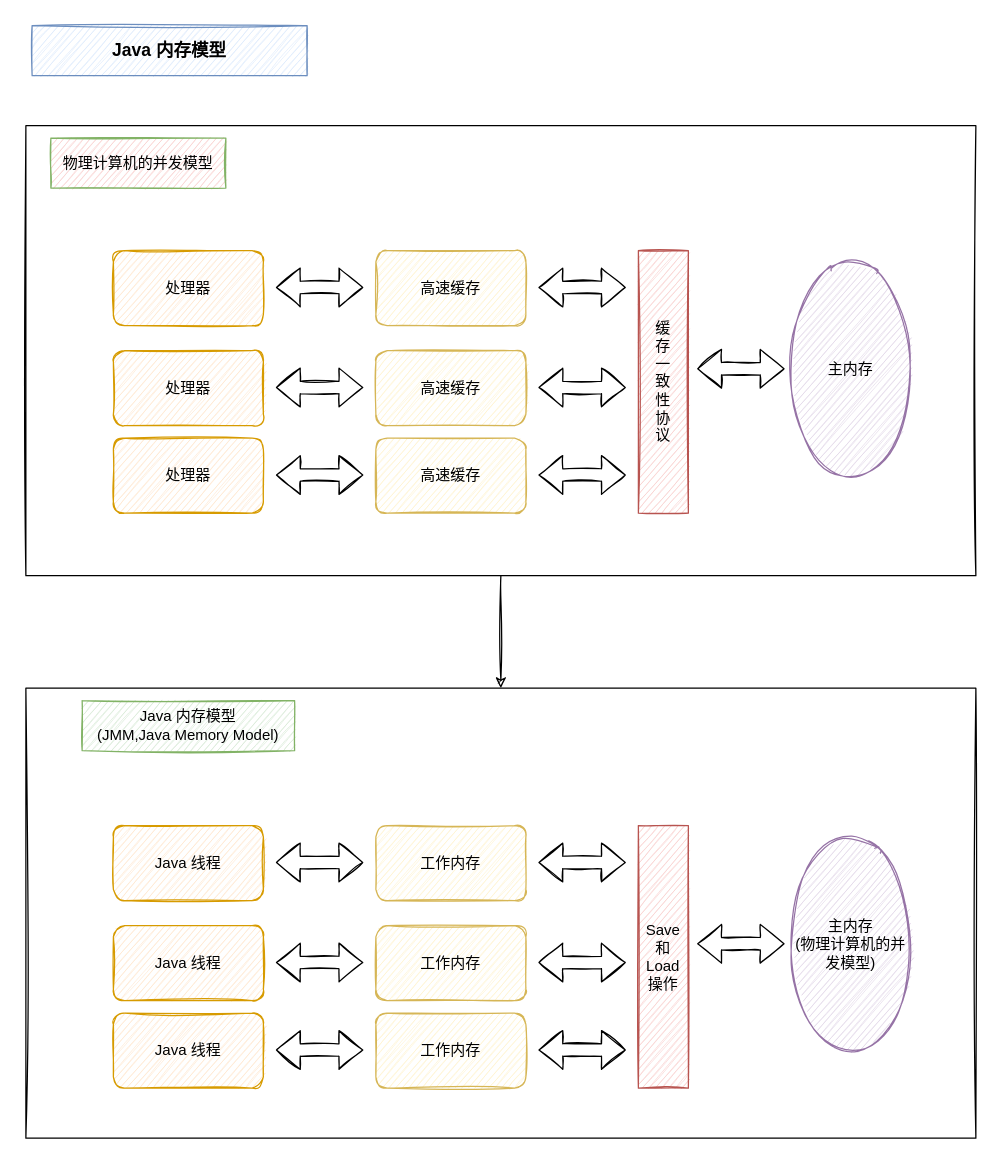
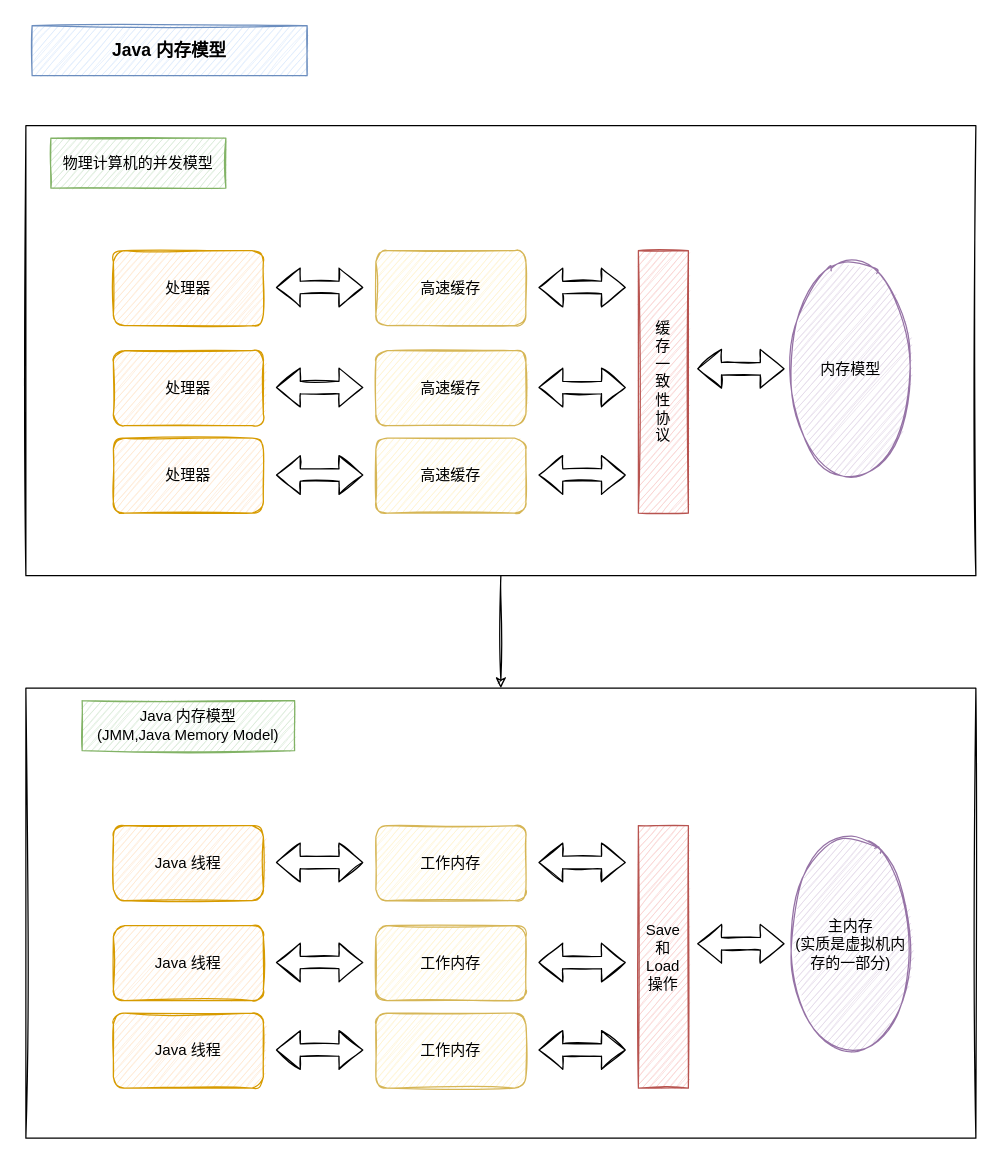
  <mxCell id="0" />
  <mxCell id="1" parent="0" />
  <mxCell id="2" value="" style="rounded=0;whiteSpace=wrap;html=1;shadow=0;sketch=1;fillColor=none;" vertex="1" parent="1"><mxGeometry x="20" y="100" width="760" height="360" as="geometry" /></mxCell>
  <mxCell id="3" value="" style="rounded=0;whiteSpace=wrap;html=1;shadow=0;sketch=1;fillColor=none;" vertex="1" parent="1"><mxGeometry x="20" y="550" width="760" height="360" as="geometry" /></mxCell>
  <mxCell id="4" value="&lt;font style=&quot;font-size: 14px&quot;&gt;&lt;b&gt;Java 内存模型&lt;/b&gt;&lt;/font&gt;" style="rounded=0;whiteSpace=wrap;html=1;fillColor=#dae8fc;strokeColor=#6c8ebf;sketch=1;" vertex="1" parent="1"><mxGeometry x="25" y="20" width="220" height="40" as="geometry" /></mxCell>
- <mxCell id="5" value="物理计算机的并发模型" style="rounded=0;whiteSpace=wrap;html=1;fillColor=#f8cecc;strokeColor=#82b366;sketch=1;" vertex="1" parent="1"><mxGeometry x="40" y="110" width="140" height="40" as="geometry" /></mxCell>
+ <mxCell id="5" value="物理计算机的并发模型" style="rounded=0;whiteSpace=wrap;html=1;fillColor=#d5e8d4;strokeColor=#82b366;sketch=1;" vertex="1" parent="1"><mxGeometry x="40" y="110" width="140" height="40" as="geometry" /></mxCell>
  <mxCell id="6" value="处理器" style="rounded=1;whiteSpace=wrap;html=1;fillColor=#ffe6cc;strokeColor=#d79b00;sketch=1;" vertex="1" parent="1"><mxGeometry x="90" y="200" width="120" height="60" as="geometry" /></mxCell>
  <mxCell id="7" value="" style="shape=flexArrow;endArrow=classic;startArrow=classic;html=1;sketch=1;" edge="1" parent="1"><mxGeometry width="50" height="50" relative="1" as="geometry"><mxPoint x="220" y="229.5" as="sourcePoint" /><mxPoint x="290" y="229.5" as="targetPoint" /></mxGeometry></mxCell>
  <mxCell id="8" value="高速缓存" style="rounded=1;whiteSpace=wrap;html=1;fillColor=#fff2cc;strokeColor=#d6b656;shadow=0;sketch=1;" vertex="1" parent="1"><mxGeometry x="300" y="200" width="120" height="60" as="geometry" /></mxCell>
  <mxCell id="9" value="" style="shape=flexArrow;endArrow=classic;startArrow=classic;html=1;sketch=1;" edge="1" parent="1"><mxGeometry width="50" height="50" relative="1" as="geometry"><mxPoint x="430" y="229.5" as="sourcePoint" /><mxPoint x="500" y="229.5" as="targetPoint" /></mxGeometry></mxCell>
  <mxCell id="10" value="缓存一致性协议" style="rounded=0;verticalAlign=middle;fillColor=#f8cecc;strokeColor=#b85450;horizontal=1;sketch=1;html=1;whiteSpace=wrap;spacingLeft=10;spacingRight=10;" vertex="1" parent="1"><mxGeometry x="510" y="200" width="40" height="210" as="geometry" /></mxCell>
  <mxCell id="11" value="处理器" style="rounded=1;whiteSpace=wrap;html=1;fillColor=#ffe6cc;strokeColor=#d79b00;sketch=1;" vertex="1" parent="1"><mxGeometry x="90" y="280" width="120" height="60" as="geometry" /></mxCell>
  <mxCell id="12" value="" style="shape=flexArrow;endArrow=classic;startArrow=classic;html=1;sketch=1;" edge="1" parent="1"><mxGeometry width="50" height="50" relative="1" as="geometry"><mxPoint x="220" y="309.5" as="sourcePoint" /><mxPoint x="290" y="309.5" as="targetPoint" /></mxGeometry></mxCell>
  <mxCell id="13" value="高速缓存" style="rounded=1;whiteSpace=wrap;html=1;fillColor=#fff2cc;strokeColor=#d6b656;sketch=1;" vertex="1" parent="1"><mxGeometry x="300" y="280" width="120" height="60" as="geometry" /></mxCell>
  <mxCell id="14" value="" style="shape=flexArrow;endArrow=classic;startArrow=classic;html=1;sketch=1;" edge="1" parent="1"><mxGeometry width="50" height="50" relative="1" as="geometry"><mxPoint x="430" y="309.5" as="sourcePoint" /><mxPoint x="500" y="309.5" as="targetPoint" /></mxGeometry></mxCell>
  <mxCell id="15" value="处理器" style="rounded=1;whiteSpace=wrap;html=1;fillColor=#ffe6cc;strokeColor=#d79b00;sketch=1;" vertex="1" parent="1"><mxGeometry x="90" y="350" width="120" height="60" as="geometry" /></mxCell>
  <mxCell id="16" value="" style="shape=flexArrow;endArrow=classic;startArrow=classic;html=1;sketch=1;" edge="1" parent="1"><mxGeometry width="50" height="50" relative="1" as="geometry"><mxPoint x="220" y="379.5" as="sourcePoint" /><mxPoint x="290" y="379.5" as="targetPoint" /></mxGeometry></mxCell>
  <mxCell id="17" value="高速缓存" style="rounded=1;whiteSpace=wrap;html=1;fillColor=#fff2cc;strokeColor=#d6b656;sketch=1;" vertex="1" parent="1"><mxGeometry x="300" y="350" width="120" height="60" as="geometry" /></mxCell>
  <mxCell id="18" value="" style="shape=flexArrow;endArrow=classic;startArrow=classic;html=1;sketch=1;" edge="1" parent="1"><mxGeometry width="50" height="50" relative="1" as="geometry"><mxPoint x="430" y="379.5" as="sourcePoint" /><mxPoint x="500" y="379.5" as="targetPoint" /></mxGeometry></mxCell>
- <mxCell id="19" value="主内存" style="ellipse;whiteSpace=wrap;html=1;rounded=1;sketch=1;strokeColor=#9673a6;fillColor=#e1d5e7;shadow=0;spacingLeft=0;spacingRight=0;spacingTop=0;spacing=2;verticalAlign=middle;horizontal=1;labelBorderColor=none;treeFolding=0;treeMoving=0;dropTarget=0;autosize=0;noLabel=0;portConstraintRotation=0;snapToPoint=0;fixDash=0;" vertex="1" parent="1"><mxGeometry x="630" y="210" width="100" height="170" as="geometry" /></mxCell>
+ <mxCell id="19" value="内存模型" style="ellipse;whiteSpace=wrap;html=1;rounded=1;sketch=1;strokeColor=#9673a6;fillColor=#e1d5e7;shadow=0;spacingLeft=0;spacingRight=0;spacingTop=0;spacing=2;verticalAlign=middle;horizontal=1;labelBorderColor=none;treeFolding=0;treeMoving=0;dropTarget=0;autosize=0;noLabel=0;portConstraintRotation=0;snapToPoint=0;fixDash=0;" vertex="1" parent="1"><mxGeometry x="630" y="210" width="100" height="170" as="geometry" /></mxCell>
  <mxCell id="20" value="" style="shape=flexArrow;endArrow=classic;startArrow=classic;html=1;sketch=1;" edge="1" parent="1"><mxGeometry width="50" height="50" relative="1" as="geometry"><mxPoint x="557" y="294.5" as="sourcePoint" /><mxPoint x="627" y="294.5" as="targetPoint" /></mxGeometry></mxCell>
  <mxCell id="21" value="Java 内存模型&lt;br&gt;(JMM,Java Memory Model)" style="rounded=0;whiteSpace=wrap;html=1;fillColor=#d5e8d4;strokeColor=#82b366;sketch=1;" vertex="1" parent="1"><mxGeometry x="65" y="560" width="170" height="40" as="geometry" /></mxCell>
  <mxCell id="22" value="Java 线程" style="rounded=1;whiteSpace=wrap;html=1;fillColor=#ffe6cc;strokeColor=#d79b00;sketch=1;" vertex="1" parent="1"><mxGeometry x="90" y="660" width="120" height="60" as="geometry" /></mxCell>
  <mxCell id="23" value="" style="shape=flexArrow;endArrow=classic;startArrow=classic;html=1;sketch=1;" edge="1" parent="1"><mxGeometry width="50" height="50" relative="1" as="geometry"><mxPoint x="220" y="689.5" as="sourcePoint" /><mxPoint x="290" y="689.5" as="targetPoint" /></mxGeometry></mxCell>
  <mxCell id="24" value="工作内存" style="rounded=1;whiteSpace=wrap;html=1;shadow=0;sketch=1;fillColor=#fff2cc;strokeColor=#d6b656;" vertex="1" parent="1"><mxGeometry x="300" y="660" width="120" height="60" as="geometry" /></mxCell>
  <mxCell id="25" value="" style="shape=flexArrow;endArrow=classic;startArrow=classic;html=1;sketch=1;" edge="1" parent="1"><mxGeometry width="50" height="50" relative="1" as="geometry"><mxPoint x="430" y="689.5" as="sourcePoint" /><mxPoint x="500" y="689.5" as="targetPoint" /></mxGeometry></mxCell>
  <mxCell id="26" value="Save和Load&lt;br&gt;操作" style="rounded=0;verticalAlign=middle;horizontal=1;sketch=1;html=1;whiteSpace=wrap;spacingLeft=10;spacingRight=10;fillColor=#f8cecc;strokeColor=#b85450;" vertex="1" parent="1"><mxGeometry x="510" y="660" width="40" height="210" as="geometry" /></mxCell>
  <mxCell id="27" value="Java 线程" style="rounded=1;whiteSpace=wrap;html=1;fillColor=#ffe6cc;strokeColor=#d79b00;sketch=1;" vertex="1" parent="1"><mxGeometry x="90" y="740" width="120" height="60" as="geometry" /></mxCell>
  <mxCell id="28" value="" style="shape=flexArrow;endArrow=classic;startArrow=classic;html=1;sketch=1;" edge="1" parent="1"><mxGeometry width="50" height="50" relative="1" as="geometry"><mxPoint x="220" y="769.5" as="sourcePoint" /><mxPoint x="290" y="769.5" as="targetPoint" /></mxGeometry></mxCell>
  <mxCell id="29" value="工作内存" style="rounded=1;whiteSpace=wrap;html=1;fillColor=#fff2cc;strokeColor=#d6b656;sketch=1;" vertex="1" parent="1"><mxGeometry x="300" y="740" width="120" height="60" as="geometry" /></mxCell>
  <mxCell id="30" value="" style="shape=flexArrow;endArrow=classic;startArrow=classic;html=1;sketch=1;" edge="1" parent="1"><mxGeometry width="50" height="50" relative="1" as="geometry"><mxPoint x="430" y="769.5" as="sourcePoint" /><mxPoint x="500" y="769.5" as="targetPoint" /></mxGeometry></mxCell>
  <mxCell id="31" value="Java 线程" style="rounded=1;whiteSpace=wrap;html=1;fillColor=#ffe6cc;strokeColor=#d79b00;sketch=1;" vertex="1" parent="1"><mxGeometry x="90" y="810" width="120" height="60" as="geometry" /></mxCell>
  <mxCell id="32" value="" style="shape=flexArrow;endArrow=classic;startArrow=classic;html=1;sketch=1;" edge="1" parent="1"><mxGeometry width="50" height="50" relative="1" as="geometry"><mxPoint x="220" y="839.5" as="sourcePoint" /><mxPoint x="290" y="839.5" as="targetPoint" /></mxGeometry></mxCell>
  <mxCell id="33" value="工作内存" style="rounded=1;whiteSpace=wrap;html=1;fillColor=#fff2cc;strokeColor=#d6b656;sketch=1;" vertex="1" parent="1"><mxGeometry x="300" y="810" width="120" height="60" as="geometry" /></mxCell>
  <mxCell id="34" value="" style="shape=flexArrow;endArrow=classic;startArrow=classic;html=1;sketch=1;" edge="1" parent="1"><mxGeometry width="50" height="50" relative="1" as="geometry"><mxPoint x="430" y="839.5" as="sourcePoint" /><mxPoint x="500" y="839.5" as="targetPoint" /></mxGeometry></mxCell>
- <mxCell id="35" value="主内存&lt;br&gt;(物理计算机的并发模型)" style="ellipse;whiteSpace=wrap;html=1;rounded=1;sketch=1;strokeColor=#9673a6;fillColor=#e1d5e7;shadow=0;spacingLeft=0;spacingRight=0;spacingTop=0;spacing=2;verticalAlign=middle;horizontal=1;labelBorderColor=none;treeFolding=0;treeMoving=0;dropTarget=0;autosize=0;noLabel=0;portConstraintRotation=0;snapToPoint=0;fixDash=0;" vertex="1" parent="1"><mxGeometry x="630" y="670" width="100" height="170" as="geometry" /></mxCell>
+ <mxCell id="35" value="主内存&lt;br&gt;(实质是虚拟机内存的一部分)" style="ellipse;whiteSpace=wrap;html=1;rounded=1;sketch=1;strokeColor=#9673a6;fillColor=#e1d5e7;shadow=0;spacingLeft=0;spacingRight=0;spacingTop=0;spacing=2;verticalAlign=middle;horizontal=1;labelBorderColor=none;treeFolding=0;treeMoving=0;dropTarget=0;autosize=0;noLabel=0;portConstraintRotation=0;snapToPoint=0;fixDash=0;" vertex="1" parent="1"><mxGeometry x="630" y="670" width="100" height="170" as="geometry" /></mxCell>
  <mxCell id="36" value="" style="shape=flexArrow;endArrow=classic;startArrow=classic;html=1;sketch=1;" edge="1" parent="1"><mxGeometry width="50" height="50" relative="1" as="geometry"><mxPoint x="557" y="754.5" as="sourcePoint" /><mxPoint x="627" y="754.5" as="targetPoint" /></mxGeometry></mxCell>
  <mxCell id="37" style="edgeStyle=orthogonalEdgeStyle;rounded=0;sketch=1;orthogonalLoop=1;jettySize=auto;html=1;entryX=0.5;entryY=0;entryDx=0;entryDy=0;" edge="1" parent="1" source="2" target="3"><mxGeometry relative="1" as="geometry" /></mxCell>
